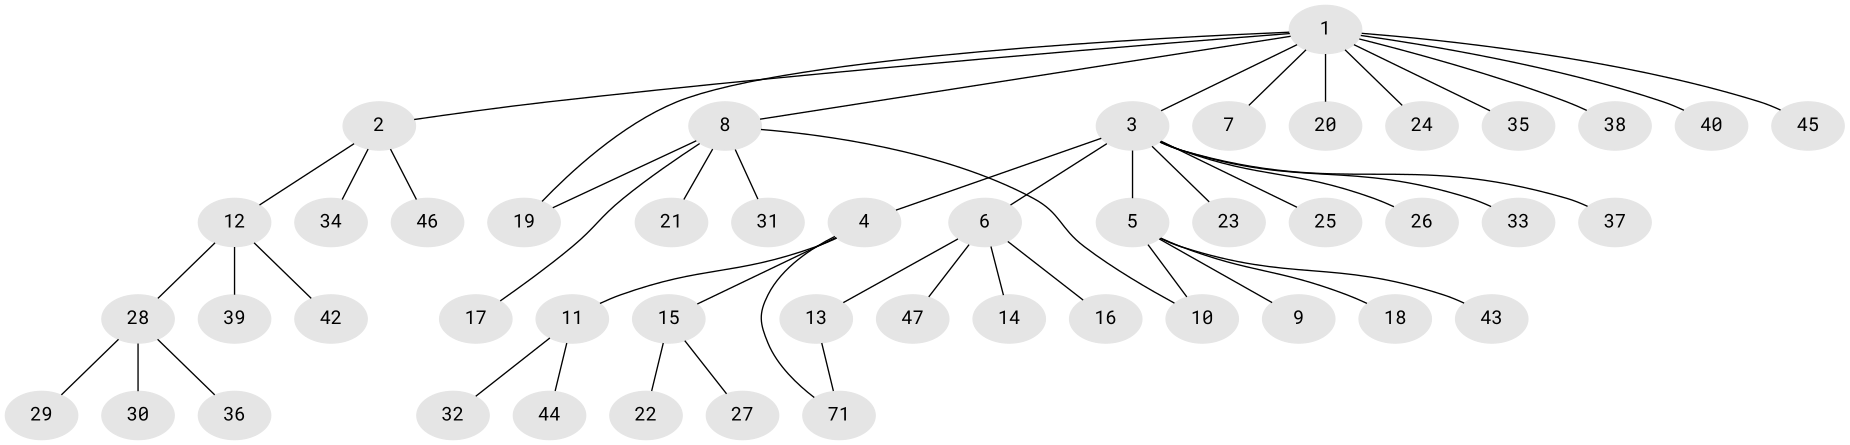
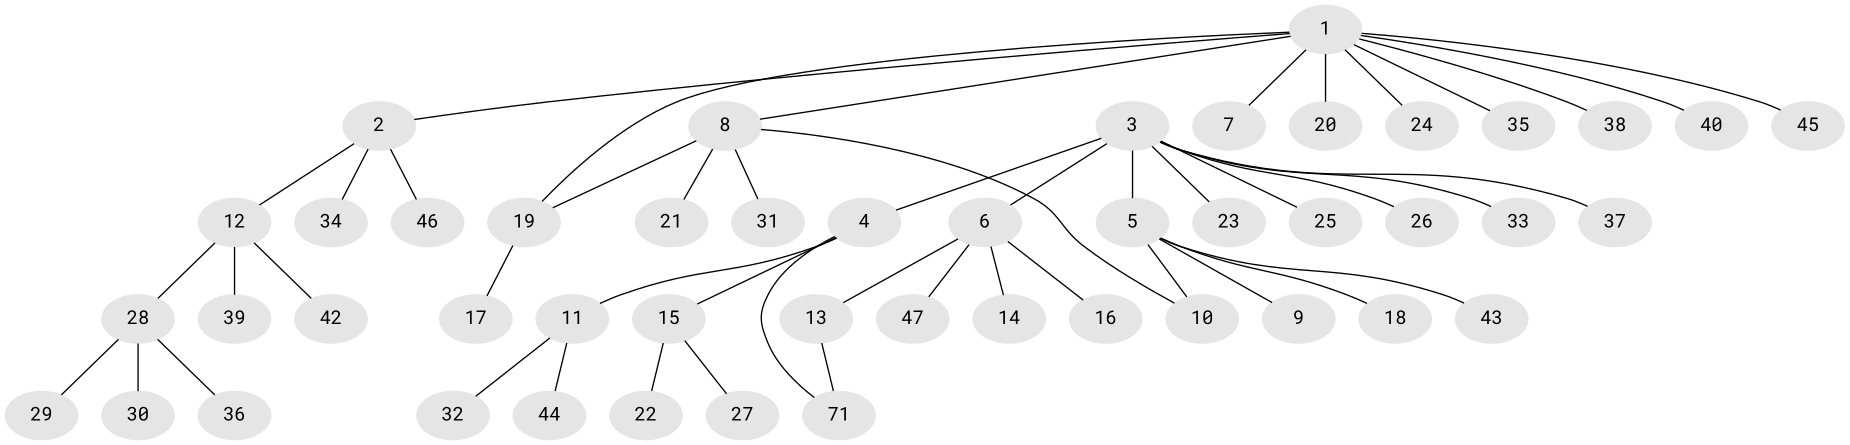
  graph {
    fontname="Roboto Mono"
    node [color=gray90 fontname="Roboto Mono" style=filled]
    edge [fontname="Roboto Mono" weight=1.0]
    1
    2
    3
    7
    8
    19
    20
    24
    35
    38
    40
    45
    12
    34
    46
    4
    5
    6
    23
    25
    26
    33
    37
    10
    17
    21
    31
    28
    39
    42
    11
    15
    n33 [label=71]
    9
    18
    43
    47
    13
    14
    16
    32
    44
    22
    27
    29
    30
    36
    1 -- 2
-   1 -- 3
    1 -- 7
    1 -- 8
    1 -- 19
    1 -- 20
    1 -- 24
    1 -- 35
    1 -- 38
    1 -- 40
    1 -- 45
    2 -- 12
    2 -- 34
    2 -- 46
    3 -- 4
    3 -- 5
    3 -- 6
    3 -- 23
    3 -- 25
    3 -- 26
    3 -- 33
    3 -- 37
    8 -- 19
    8 -- 10
-   8 -- 17
+   19 -- 17
    8 -- 21
    8 -- 31
    12 -- 28
    12 -- 39
    12 -- 42
    4 -- 11
    4 -- 15
    4 -- n33
    5 -- 10
    5 -- 9
    5 -- 18
    5 -- 43
    6 -- 47
    6 -- 13
    6 -- 14
    6 -- 16
    28 -- 29
    28 -- 30
    28 -- 36
    11 -- 32
    11 -- 44
    15 -- 22
    15 -- 27
    13 -- n33
  }
